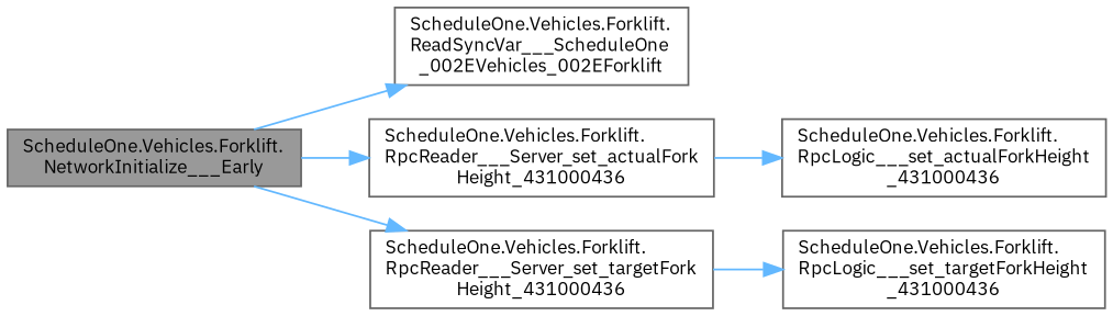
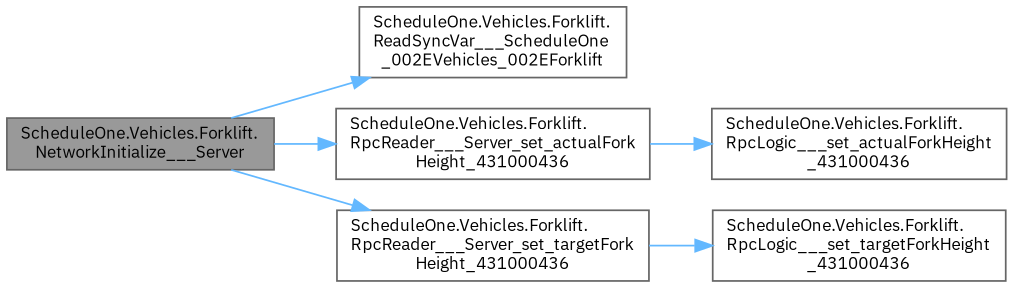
  digraph {
    rankdir=LR
    fontname="IBM Plex Sans"
    node [color=grey40 fillcolor=white fontname="IBM Plex Sans" fontsize=10 shape=box style=filled]
    edge [color=steelblue1 fontname="IBM Plex Sans" fontsize=10 labelfontname=Helvetica labelfontsize=10 style=solid]
-   n1 [color=gray40 fillcolor=grey60 fontcolor=black height=0.2 label="ScheduleOne.Vehicles.Forklift.\lNetworkInitialize___Early" width=0.4]
+   n1 [color=gray40 fillcolor=grey60 fontcolor=black height=0.2 label="ScheduleOne.Vehicles.Forklift.\lNetworkInitialize___Server" width=0.4]
    n2 [height=0.2 label="ScheduleOne.Vehicles.Forklift.\lReadSyncVar___ScheduleOne\l_002EVehicles_002EForklift" width=0.4]
    n3 [height=0.2 label="ScheduleOne.Vehicles.Forklift.\lRpcReader___Server_set_actualFork\lHeight_431000436" width=0.4]
    n4 [height=0.2 label="ScheduleOne.Vehicles.Forklift.\lRpcReader___Server_set_targetFork\lHeight_431000436" width=0.4]
    n5 [height=0.2 label="ScheduleOne.Vehicles.Forklift.\lRpcLogic___set_actualForkHeight\l_431000436" width=0.4]
    n6 [height=0.2 label="ScheduleOne.Vehicles.Forklift.\lRpcLogic___set_targetForkHeight\l_431000436" width=0.4]
    n1 -> n2
    n1 -> n3
    n1 -> n4
    n3 -> n5
    n4 -> n6
  }
